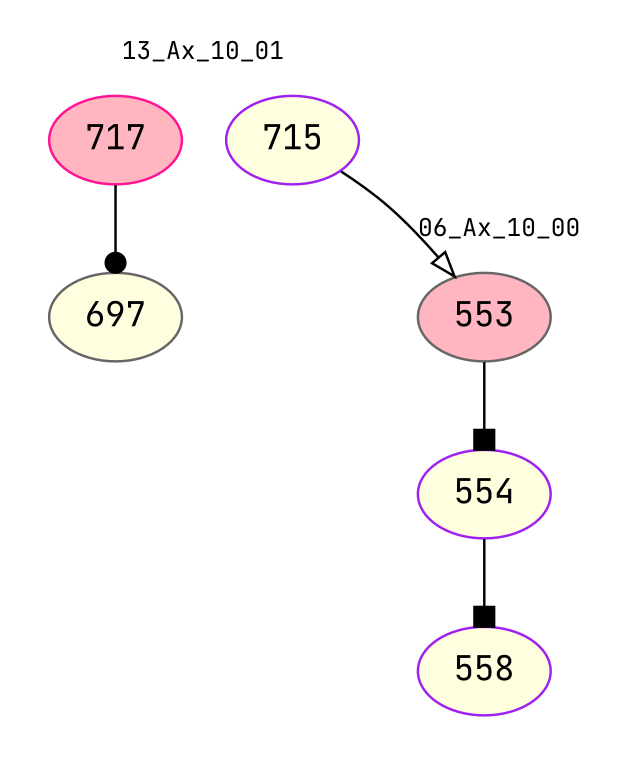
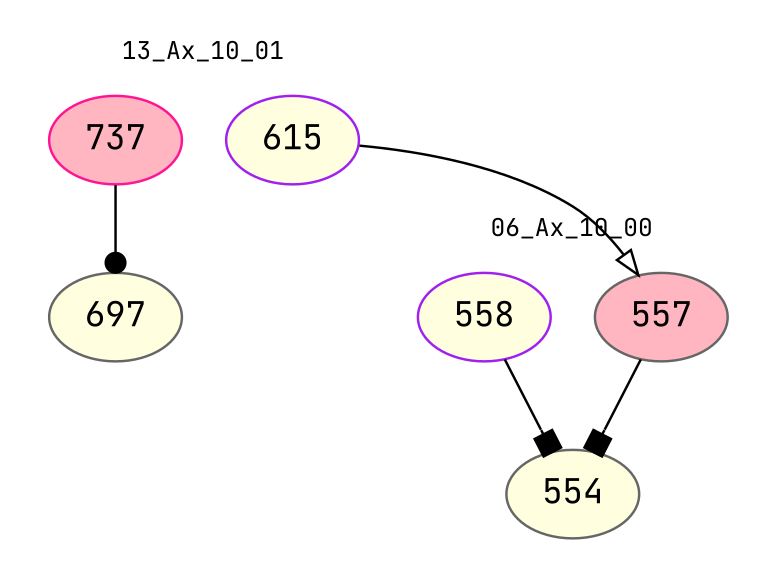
  digraph {
    fontname="JetBrains Mono"
    node [color=gray40 fillcolor=lightyellow fontname="JetBrains Mono" style=filled]
    edge [arrowhead=box color=black fontname="JetBrains Mono"]
-   n1 [fillcolor=lightpink label=553]
-   n2 [color=purple label=554]
+   n1 [fillcolor=lightpink label=557]
+   n2 [label=554]
    n3 [color=purple label=558]
-   n4 [color=purple label=715]
-   n5 [color=deeppink fillcolor=lightpink label=717]
+   n4 [color=purple label=615]
+   n5 [color=deeppink fillcolor=lightpink label=737]
    n6 [label=697]
    subgraph cluster_1 {
      color=white
      fontsize=10
      label="06_Ax_10_00"
      n1
      n2
      n3
    }
    subgraph cluster_2 {
      color=white
      fontsize=10
      label="13_Ax_10_01"
      n4
      n5
      n6
    }
    n1 -> n2
-   n2 -> n3
+   n3 -> n2
    n4 -> n1 [arrowhead=onormal]
    n5 -> n6 [arrowhead=dot]
  }
